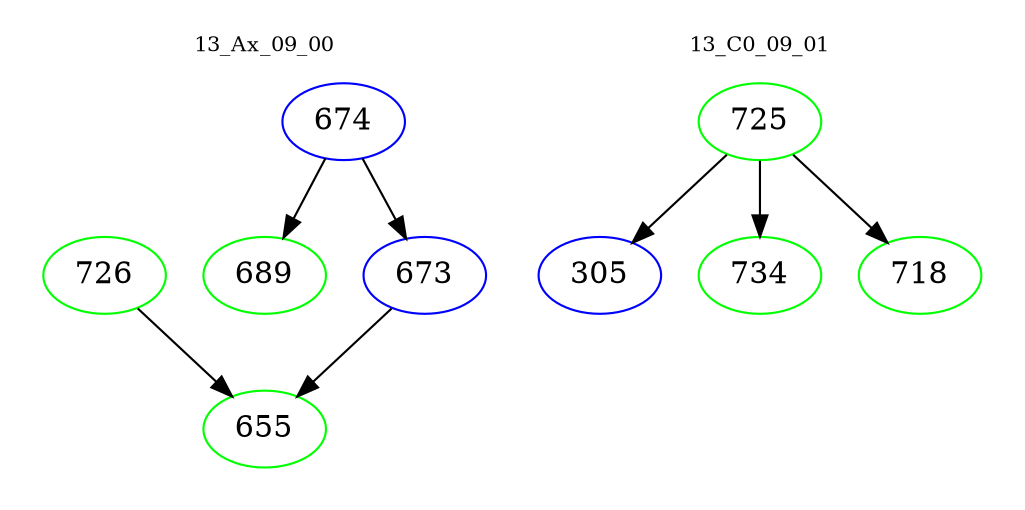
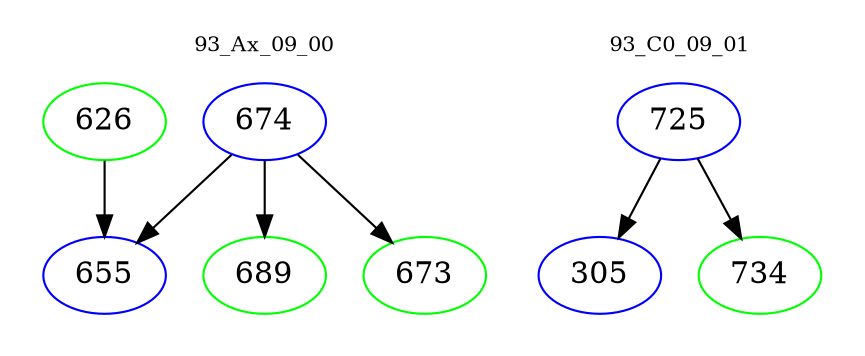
  digraph {
    node [color=green]
    edge [color=black]
    n1 [color=blue label=674]
-   n2 [label=655]
+   n2 [color=blue label=655]
    n3 [label=689]
-   n4 [color=blue label=673]
-   n5 [label=726]
-   n6 [label=725]
+   n4 [label=673]
+   n5 [label=626]
+   n6 [color=blue label=725]
    n7 [color=blue label=305]
    n8 [label=734]
-   n9 [label=718]
    subgraph cluster_1 {
      color=white
      fontsize=10
-     label="13_Ax_09_00"
+     label="93_Ax_09_00"
      n1
      n2
      n3
      n4
      n5
    }
    subgraph cluster_2 {
      color=white
      fontsize=10
-     label="13_C0_09_01"
+     label="93_C0_09_01"
      n6
      n7
      n8
-     n9
    }
-   n4 -> n2
+   n1 -> n2
    n1 -> n3
    n1 -> n4
    n5 -> n2
    n6 -> n7
    n6 -> n8
-   n6 -> n9
  }
